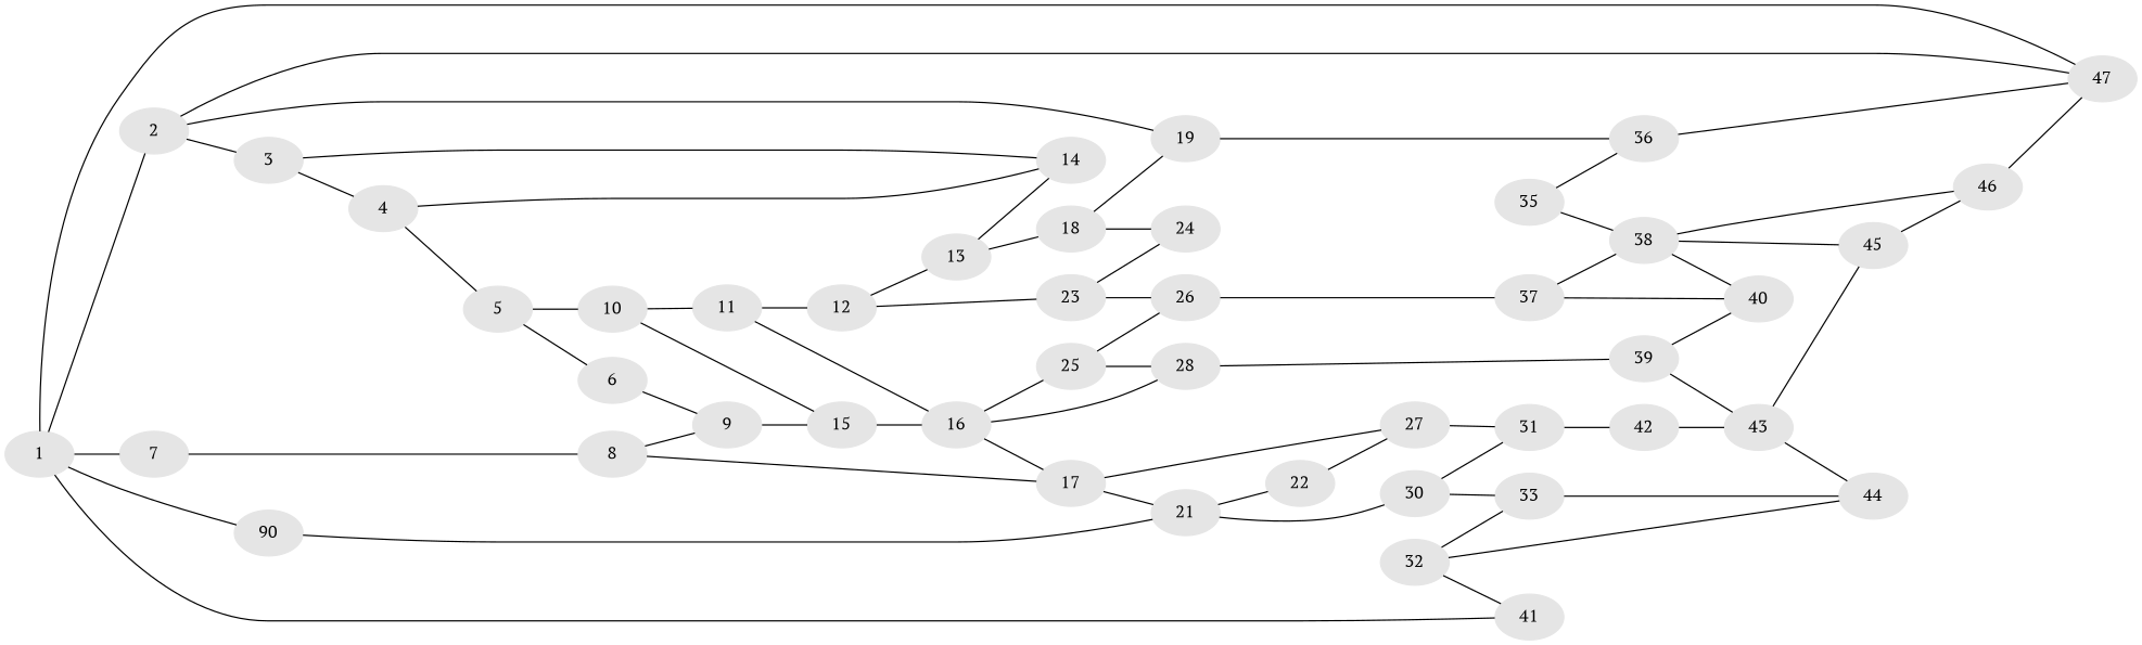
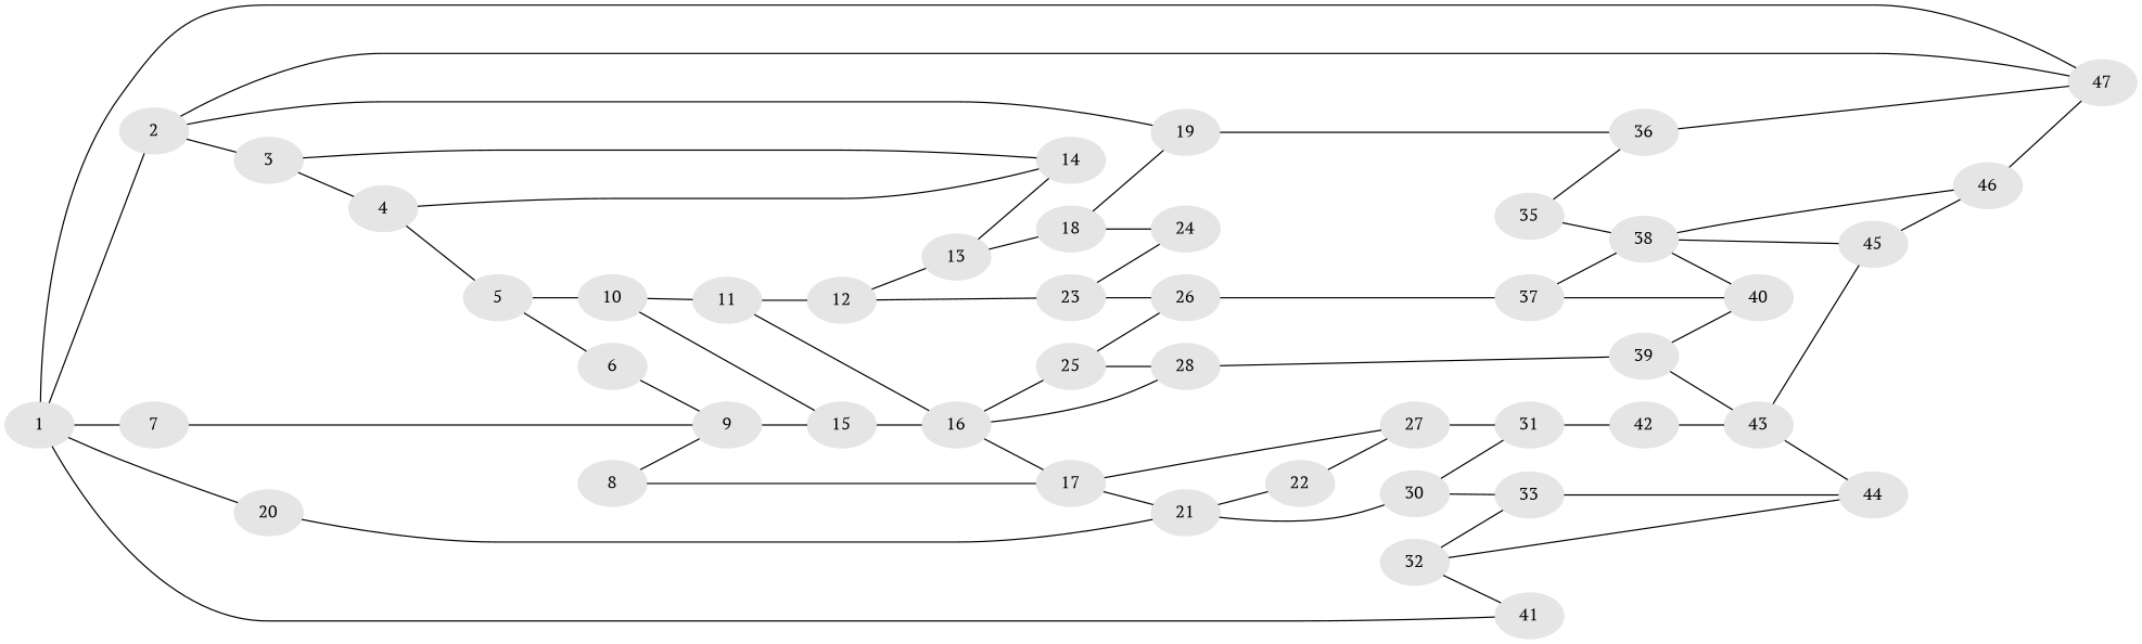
  graph {
    fontname="PT Serif"
    rankdir=LR
    node [color=gray90 fontname="PT Serif" style=filled]
    edge [fontname="PT Serif" weight=1.0]
    1
    2
    7
-   20 [label=90]
+   20
    41
    47
    3
    19
    8
    21
    4
    14
    36
    5
    6
    10
    9
    15
    11
    17
    27
    16
    12
    13
    23
    25
    28
    18
    24
    26
    39
    22
    31
    30
    33
    37
    38
    40
    42
    43
    32
    44
    35
    45
    46
    1 -- 2
    1 -- 7 [weight=2.0]
    1 -- 20
    1 -- 41
    1 -- 47
    2 -- 47
    2 -- 3
    2 -- 19
-   7 -- 8
+   7 -- 9
    20 -- 21
    3 -- 4
    3 -- 14
    19 -- 36
    8 -- 9
    8 -- 17
    21 -- 22
    21 -- 30
    4 -- 14
    4 -- 5
    36 -- 47
    5 -- 6
    5 -- 10
    6 -- 9
    10 -- 15
    10 -- 11
    9 -- 15
    15 -- 16
    11 -- 16
    11 -- 12
    17 -- 21
    17 -- 27
    27 -- 31
    16 -- 17 [weight=2.0]
    16 -- 25
    16 -- 28
    12 -- 13
    12 -- 23
    13 -- 14
    13 -- 18
    23 -- 24
    23 -- 26
    25 -- 28
    25 -- 26
    28 -- 39
    18 -- 19
    18 -- 24
    26 -- 37
    39 -- 40
    39 -- 43
    22 -- 27
    31 -- 42
    30 -- 31
    30 -- 33
    33 -- 44
    37 -- 38
    37 -- 40
    38 -- 40
    38 -- 45
    38 -- 46
    42 -- 43 [weight=2.0]
    43 -- 44
    43 -- 45
    32 -- 41
    32 -- 33
    32 -- 44
    35 -- 36
    35 -- 38
    45 -- 46
    46 -- 47
  }
